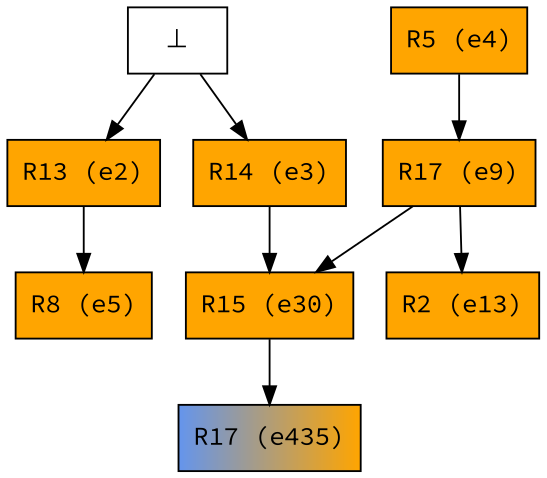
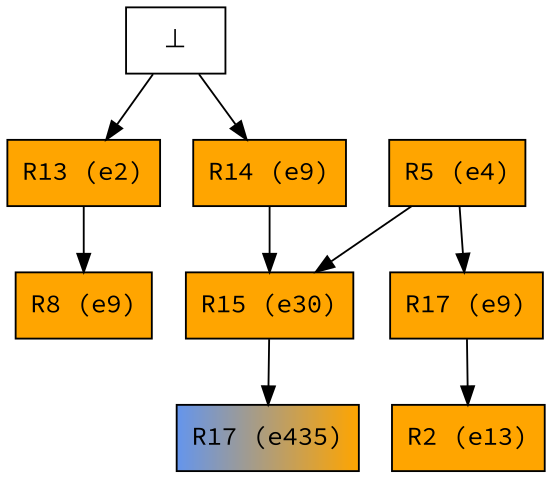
  digraph {
    fontname="Source Code Pro"
    node [color=black fillcolor="orange:orange" fontname="Source Code Pro" shape=box style=filled]
    edge [fontname="Source Code Pro"]
    n1 [label="R13 (e2)"]
-   n2 [label="R8 (e5)"]
+   n2 [label="R8 (e9)"]
    n3 [label="R5 (e4)"]
    n4 [label="R17 (e9)"]
    n5 [label="R2 (e13)"]
    n6 [label="R15 (e30)"]
    n7 [fillcolor="cornflowerblue:orange" label="R17 (e435)"]
-   n8 [label="R14 (e3)"]
+   n8 [label="R14 (e9)"]
    n9 [fillcolor=white label="⊥" color=""]
    n1 -> n2
    n3 -> n4
    n4 -> n5
-   n4 -> n6
+   n3 -> n6
    n6 -> n7
    n8 -> n6
    n9 -> n1
    n9 -> n8
  }
